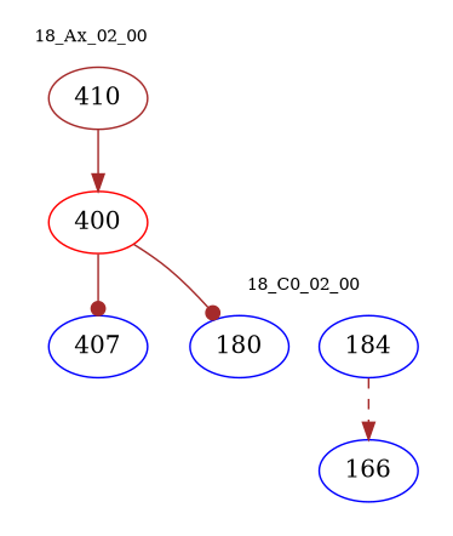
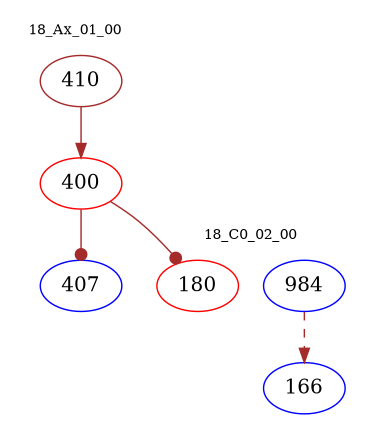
  digraph {
    node [color=blue]
    edge [arrowhead=normal color=brown style=solid]
    n1 [color=brown label=410]
    n2 [color=red label=400]
    n3 [label=407]
-   n4 [label=184]
+   n4 [label=984]
    n5 [label=166]
-   n6 [label=180]
+   n6 [color=red label=180]
    subgraph cluster_1 {
      color=white
      fontsize=10
-     label="18_Ax_02_00"
+     label="18_Ax_01_00"
      n1
      n2
      n3
    }
    subgraph cluster_2 {
      color=white
      fontsize=10
      label="18_C0_02_00"
      n4
      n5
      n6
    }
    n1 -> n2
    n2 -> n3 [arrowhead=dot]
    n2 -> n6 [arrowhead=dot]
    n4 -> n5 [style=dashed]
  }
